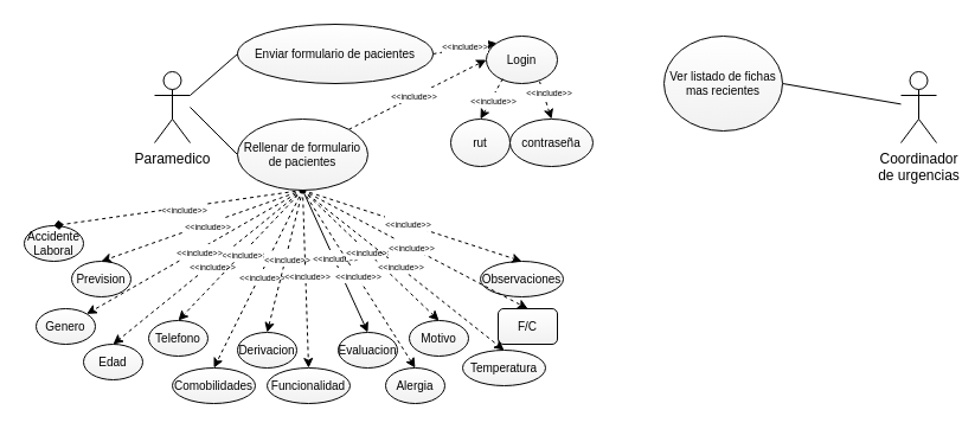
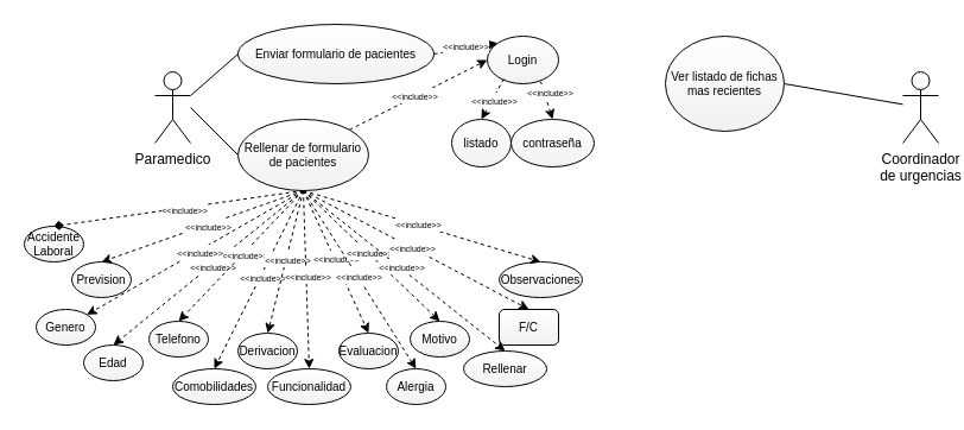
  <mxCell id="0" />
  <mxCell id="1" parent="0" />
  <mxCell id="2" value="Paramedico" style="shape=umlActor;verticalLabelPosition=bottom;verticalAlign=top;html=1;outlineConnect=0;" parent="1" vertex="1"><mxGeometry x="130" y="60" width="30" height="60" as="geometry" /></mxCell>
  <mxCell id="3" style="rounded=0;orthogonalLoop=1;jettySize=auto;html=1;dashed=1;exitX=1;exitY=0;exitDx=0;exitDy=0;entryX=0;entryY=0.5;entryDx=0;entryDy=0;" parent="1" source="12" target="10" edge="1"><mxGeometry relative="1" as="geometry"><mxPoint x="430" y="120" as="sourcePoint" /><mxPoint x="500" y="120" as="targetPoint" /></mxGeometry></mxCell>
  <mxCell id="4" value="&lt;font style=&quot;font-size: 7px;&quot;&gt;&amp;lt;&amp;lt;include&amp;gt;&amp;gt;&lt;/font&gt;" style="edgeLabel;html=1;align=center;verticalAlign=middle;resizable=0;points=[];" vertex="1" connectable="0" parent="3"><mxGeometry x="-0.043" y="1" relative="1" as="geometry"><mxPoint as="offset" /></mxGeometry></mxCell>
  <mxCell id="5" style="rounded=0;orthogonalLoop=1;jettySize=auto;html=1;entryX=1;entryY=0.5;entryDx=0;entryDy=0;endArrow=none;endFill=0;" parent="1" source="6" target="7" edge="1"><mxGeometry relative="1" as="geometry"><mxPoint x="720" y="90" as="targetPoint" /></mxGeometry></mxCell>
  <mxCell id="6" value="Coordinador&lt;div&gt;de urgencias&lt;/div&gt;" style="shape=umlActor;verticalLabelPosition=bottom;verticalAlign=top;html=1;outlineConnect=0;" parent="1" vertex="1"><mxGeometry x="760" y="60" width="30" height="60" as="geometry" /></mxCell>
  <mxCell id="7" value="Ver listado de fichas mas recientes" style="ellipse;whiteSpace=wrap;html=1;fillColor=#FFFFFF;gradientColor=#F1F1F1;strokeColor=#050505;fontSize=10;" parent="1" vertex="1"><mxGeometry x="560" y="30" width="100" height="80" as="geometry" /></mxCell>
  <mxCell id="8" style="rounded=0;orthogonalLoop=1;jettySize=auto;html=1;entryX=0.5;entryY=0;entryDx=0;entryDy=0;dashed=1;exitX=0.75;exitY=0.958;exitDx=0;exitDy=0;exitPerimeter=0;" edge="1" parent="1" source="10" target="18"><mxGeometry relative="1" as="geometry" /></mxCell>
  <mxCell id="9" value="&lt;font style=&quot;font-size: 7px;&quot;&gt;&amp;lt;&amp;lt;include&amp;gt;&amp;gt;&lt;/font&gt;" style="edgeLabel;html=1;align=center;verticalAlign=middle;resizable=0;points=[];" vertex="1" connectable="0" parent="8"><mxGeometry x="-0.185" relative="1" as="geometry"><mxPoint x="3" y="-5" as="offset" /></mxGeometry></mxCell>
  <mxCell id="10" value="Login" style="ellipse;whiteSpace=wrap;html=1;fillColor=#FFFFFF;gradientColor=#F1F1F1;strokeColor=#050505;fontSize=10;" vertex="1" parent="1"><mxGeometry x="410" y="30" width="60" height="40" as="geometry" /></mxCell>
  <mxCell id="11" value="" style="rounded=0;orthogonalLoop=1;jettySize=auto;html=1;exitX=0;exitY=0.5;exitDx=0;exitDy=0;endArrow=none;endFill=0;" edge="1" parent="1" source="12"><mxGeometry relative="1" as="geometry"><mxPoint x="160" y="90" as="targetPoint" /></mxGeometry></mxCell>
  <mxCell id="12" value="Rellenar de formulario de pacientes" style="ellipse;whiteSpace=wrap;html=1;fillColor=#FFFFFF;gradientColor=#F1F1F1;strokeColor=#050505;fontSize=10;" vertex="1" parent="1"><mxGeometry x="200" y="100" width="110" height="60" as="geometry" /></mxCell>
  <mxCell id="13" style="rounded=0;orthogonalLoop=1;jettySize=auto;html=1;entryX=0;entryY=0;entryDx=0;entryDy=0;dashed=1;exitX=1;exitY=0.5;exitDx=0;exitDy=0;" edge="1" parent="1" source="15" target="10"><mxGeometry relative="1" as="geometry"><mxPoint x="309" y="45" as="sourcePoint" /></mxGeometry></mxCell>
  <mxCell id="14" value="&lt;font style=&quot;font-size: 7px;&quot;&gt;&amp;lt;&amp;lt;include&amp;gt;&amp;gt;&lt;/font&gt;" style="edgeLabel;html=1;align=center;verticalAlign=middle;resizable=0;points=[];" vertex="1" connectable="0" parent="13"><mxGeometry x="-0.016" y="3" relative="1" as="geometry"><mxPoint as="offset" /></mxGeometry></mxCell>
  <mxCell id="15" value="&lt;div&gt;Enviar formulario de pacientes&lt;/div&gt;" style="ellipse;whiteSpace=wrap;html=1;fillColor=#FFFFFF;gradientColor=#F1F1F1;strokeColor=#050505;fontSize=10;" vertex="1" parent="1"><mxGeometry x="200" y="20" width="165" height="50" as="geometry" /></mxCell>
  <mxCell id="16" value="" style="rounded=0;orthogonalLoop=1;jettySize=auto;html=1;exitX=0;exitY=0.5;exitDx=0;exitDy=0;endArrow=none;endFill=0;entryX=1;entryY=0.333;entryDx=0;entryDy=0;entryPerimeter=0;" edge="1" parent="1" source="15" target="2"><mxGeometry relative="1" as="geometry"><mxPoint x="210" y="150" as="sourcePoint" /><mxPoint x="170" y="90" as="targetPoint" /></mxGeometry></mxCell>
  <mxCell id="17" value="Prevision" style="ellipse;whiteSpace=wrap;html=1;fillColor=#FFFFFF;gradientColor=#F1F1F1;strokeColor=#050505;fontSize=10;" vertex="1" parent="1"><mxGeometry x="60" y="220" width="50" height="30" as="geometry" /></mxCell>
  <mxCell id="18" value="contraseña" style="ellipse;whiteSpace=wrap;html=1;fillColor=#FFFFFF;gradientColor=#F1F1F1;strokeColor=#050505;fontSize=10;" vertex="1" parent="1"><mxGeometry x="430" y="100" width="70" height="40" as="geometry" /></mxCell>
- <mxCell id="19" value="rut" style="ellipse;whiteSpace=wrap;html=1;fillColor=#FFFFFF;gradientColor=#F1F1F1;strokeColor=#050505;fontSize=10;" vertex="1" parent="1"><mxGeometry x="380" y="100" width="50" height="40" as="geometry" /></mxCell>
+ <mxCell id="19" value="listado" style="ellipse;whiteSpace=wrap;html=1;fillColor=#FFFFFF;gradientColor=#F1F1F1;strokeColor=#050505;fontSize=10;" vertex="1" parent="1"><mxGeometry x="380" y="100" width="50" height="40" as="geometry" /></mxCell>
  <mxCell id="20" value="&lt;div&gt;Accidente&lt;/div&gt;&lt;div&gt;Laboral&lt;/div&gt;" style="ellipse;whiteSpace=wrap;html=1;fillColor=#FFFFFF;gradientColor=#F1F1F1;strokeColor=#050505;fontSize=10;" vertex="1" parent="1"><mxGeometry x="20" y="190" width="50" height="30" as="geometry" /></mxCell>
  <mxCell id="21" value="&lt;div&gt;Genero&lt;/div&gt;" style="ellipse;whiteSpace=wrap;html=1;fillColor=#FFFFFF;gradientColor=#F1F1F1;strokeColor=#050505;fontSize=10;" vertex="1" parent="1"><mxGeometry x="30" y="260" width="50" height="30" as="geometry" /></mxCell>
  <mxCell id="22" value="&lt;div&gt;Edad&lt;/div&gt;" style="ellipse;whiteSpace=wrap;html=1;fillColor=#FFFFFF;gradientColor=#F1F1F1;strokeColor=#050505;fontSize=10;" vertex="1" parent="1"><mxGeometry x="70" y="290" width="50" height="30" as="geometry" /></mxCell>
  <mxCell id="23" value="&lt;div&gt;Telefono&lt;/div&gt;" style="ellipse;whiteSpace=wrap;html=1;fillColor=#FFFFFF;gradientColor=#F1F1F1;strokeColor=#050505;fontSize=10;" vertex="1" parent="1"><mxGeometry x="125" y="270" width="50" height="30" as="geometry" /></mxCell>
  <mxCell id="24" value="Comobilidades" style="ellipse;whiteSpace=wrap;html=1;fillColor=#FFFFFF;gradientColor=#F1F1F1;strokeColor=#050505;fontSize=10;" vertex="1" parent="1"><mxGeometry x="145" y="310" width="70" height="30" as="geometry" /></mxCell>
  <mxCell id="25" value="&lt;div&gt;Funcionalidad&lt;/div&gt;" style="ellipse;whiteSpace=wrap;html=1;fillColor=#FFFFFF;gradientColor=#F1F1F1;strokeColor=#050505;fontSize=10;" vertex="1" parent="1"><mxGeometry x="225" y="310" width="70" height="30" as="geometry" /></mxCell>
  <mxCell id="26" value="Derivacion" style="ellipse;whiteSpace=wrap;html=1;fillColor=#FFFFFF;gradientColor=#F1F1F1;strokeColor=#050505;fontSize=10;" vertex="1" parent="1"><mxGeometry x="200" y="280" width="50" height="30" as="geometry" /></mxCell>
  <mxCell id="27" value="Evaluacion" style="ellipse;whiteSpace=wrap;html=1;fillColor=#FFFFFF;gradientColor=#F1F1F1;strokeColor=#050505;fontSize=10;" vertex="1" parent="1"><mxGeometry x="285" y="280" width="50" height="30" as="geometry" /></mxCell>
  <mxCell id="28" value="Alergia" style="ellipse;whiteSpace=wrap;html=1;fillColor=#FFFFFF;gradientColor=#F1F1F1;strokeColor=#050505;fontSize=10;" vertex="1" parent="1"><mxGeometry x="325" y="310" width="50" height="30" as="geometry" /></mxCell>
  <mxCell id="29" value="Motivo" style="ellipse;whiteSpace=wrap;html=1;fillColor=#FFFFFF;gradientColor=#F1F1F1;strokeColor=#050505;fontSize=10;" vertex="1" parent="1"><mxGeometry x="345" y="270" width="50" height="30" as="geometry" /></mxCell>
  <mxCell id="30" value="&lt;div&gt;F/C&lt;/div&gt;" style="whiteSpace=wrap;html=1;fillColor=#FFFFFF;gradientColor=#F1F1F1;strokeColor=#050505;fontSize=10;rounded=1;" vertex="1" parent="1"><mxGeometry x="420" y="260" width="50" height="30" as="geometry" /></mxCell>
- <mxCell id="31" value="&lt;div&gt;Temperatura&lt;/div&gt;" style="ellipse;whiteSpace=wrap;html=1;fillColor=#FFFFFF;gradientColor=#F1F1F1;strokeColor=#050505;fontSize=10;" vertex="1" parent="1"><mxGeometry x="390" y="295" width="70" height="30" as="geometry" /></mxCell>
- <mxCell id="32" value="Observaciones" style="ellipse;whiteSpace=wrap;html=1;fillColor=#FFFFFF;gradientColor=#F1F1F1;strokeColor=#050505;fontSize=10;" vertex="1" parent="1"><mxGeometry x="405" y="220" width="70" height="30" as="geometry" /></mxCell>
+ <mxCell id="31" value="&lt;div&gt;Rellenar&lt;/div&gt;" style="ellipse;whiteSpace=wrap;html=1;fillColor=#FFFFFF;gradientColor=#F1F1F1;strokeColor=#050505;fontSize=10;" vertex="1" parent="1"><mxGeometry x="390" y="295" width="70" height="30" as="geometry" /></mxCell>
+ <mxCell id="32" value="Observaciones" style="ellipse;whiteSpace=wrap;html=1;fillColor=#FFFFFF;gradientColor=#F1F1F1;strokeColor=#050505;fontSize=10;" vertex="1" parent="1"><mxGeometry x="420" y="220" width="70" height="30" as="geometry" /></mxCell>
  <mxCell id="33" style="rounded=0;orthogonalLoop=1;jettySize=auto;html=1;dashed=1;exitX=0.5;exitY=1;exitDx=0;exitDy=0;entryX=0.5;entryY=0;entryDx=0;entryDy=0;" edge="1" parent="1" source="12" target="17"><mxGeometry relative="1" as="geometry"><mxPoint x="370" y="119" as="sourcePoint" /><mxPoint x="486" y="60" as="targetPoint" /></mxGeometry></mxCell>
  <mxCell id="34" value="&lt;font style=&quot;font-size: 7px;&quot;&gt;&amp;lt;&amp;lt;include&amp;gt;&amp;gt;&lt;/font&gt;" style="edgeLabel;html=1;align=center;verticalAlign=middle;resizable=0;points=[];" vertex="1" connectable="0" parent="33"><mxGeometry x="-0.043" y="1" relative="1" as="geometry"><mxPoint as="offset" /></mxGeometry></mxCell>
  <mxCell id="35" style="rounded=0;orthogonalLoop=1;jettySize=auto;html=1;dashed=1;exitX=0.5;exitY=1;exitDx=0;exitDy=0;entryX=0.5;entryY=0;entryDx=0;entryDy=0;endArrow=diamond;" edge="1" parent="1" source="12" target="20"><mxGeometry relative="1" as="geometry"><mxPoint x="340" y="199" as="sourcePoint" /><mxPoint x="456" y="140" as="targetPoint" /></mxGeometry></mxCell>
  <mxCell id="36" value="&lt;font style=&quot;font-size: 7px;&quot;&gt;&amp;lt;&amp;lt;include&amp;gt;&amp;gt;&lt;/font&gt;" style="edgeLabel;html=1;align=center;verticalAlign=middle;resizable=0;points=[];" vertex="1" connectable="0" parent="35"><mxGeometry x="-0.043" y="1" relative="1" as="geometry"><mxPoint as="offset" /></mxGeometry></mxCell>
  <mxCell id="37" style="rounded=0;orthogonalLoop=1;jettySize=auto;html=1;dashed=1;entryX=0.5;entryY=0;entryDx=0;entryDy=0;exitX=0.5;exitY=1;exitDx=0;exitDy=0;" edge="1" parent="1" source="12" target="22"><mxGeometry relative="1" as="geometry"><mxPoint x="250" y="229" as="sourcePoint" /><mxPoint x="366" y="170" as="targetPoint" /></mxGeometry></mxCell>
  <mxCell id="38" value="&lt;font style=&quot;font-size: 7px;&quot;&gt;&amp;lt;&amp;lt;include&amp;gt;&amp;gt;&lt;/font&gt;" style="edgeLabel;html=1;align=center;verticalAlign=middle;resizable=0;points=[];" vertex="1" connectable="0" parent="37"><mxGeometry x="-0.043" y="1" relative="1" as="geometry"><mxPoint as="offset" /></mxGeometry></mxCell>
  <mxCell id="39" style="rounded=0;orthogonalLoop=1;jettySize=auto;html=1;dashed=1;entryX=0.5;entryY=0;entryDx=0;entryDy=0;exitX=0.5;exitY=1;exitDx=0;exitDy=0;" edge="1" parent="1" source="12" target="24"><mxGeometry relative="1" as="geometry"><mxPoint x="270" y="180" as="sourcePoint" /><mxPoint x="461" y="220" as="targetPoint" /></mxGeometry></mxCell>
  <mxCell id="40" value="&lt;font style=&quot;font-size: 7px;&quot;&gt;&amp;lt;&amp;lt;include&amp;gt;&amp;gt;&lt;/font&gt;" style="edgeLabel;html=1;align=center;verticalAlign=middle;resizable=0;points=[];" vertex="1" connectable="0" parent="39"><mxGeometry x="-0.043" y="1" relative="1" as="geometry"><mxPoint as="offset" /></mxGeometry></mxCell>
  <mxCell id="41" style="rounded=0;orthogonalLoop=1;jettySize=auto;html=1;dashed=1;exitX=0.5;exitY=1;exitDx=0;exitDy=0;entryX=0.5;entryY=0;entryDx=0;entryDy=0;" edge="1" parent="1" source="12" target="23"><mxGeometry relative="1" as="geometry"><mxPoint x="250" y="319" as="sourcePoint" /><mxPoint x="366" y="260" as="targetPoint" /></mxGeometry></mxCell>
  <mxCell id="42" value="&lt;font style=&quot;font-size: 7px;&quot;&gt;&amp;lt;&amp;lt;include&amp;gt;&amp;gt;&lt;/font&gt;" style="edgeLabel;html=1;align=center;verticalAlign=middle;resizable=0;points=[];" vertex="1" connectable="0" parent="41"><mxGeometry x="-0.043" y="1" relative="1" as="geometry"><mxPoint as="offset" /></mxGeometry></mxCell>
  <mxCell id="43" style="rounded=0;orthogonalLoop=1;jettySize=auto;html=1;dashed=1;exitX=0.5;exitY=1;exitDx=0;exitDy=0;entryX=0.5;entryY=0;entryDx=0;entryDy=0;" edge="1" parent="1" source="12" target="26"><mxGeometry relative="1" as="geometry"><mxPoint x="280" y="319" as="sourcePoint" /><mxPoint x="396" y="260" as="targetPoint" /></mxGeometry></mxCell>
  <mxCell id="44" value="&lt;font style=&quot;font-size: 7px;&quot;&gt;&amp;lt;&amp;lt;include&amp;gt;&amp;gt;&lt;/font&gt;" style="edgeLabel;html=1;align=center;verticalAlign=middle;resizable=0;points=[];" vertex="1" connectable="0" parent="43"><mxGeometry x="-0.043" y="1" relative="1" as="geometry"><mxPoint as="offset" /></mxGeometry></mxCell>
  <mxCell id="45" style="rounded=0;orthogonalLoop=1;jettySize=auto;html=1;dashed=1;exitX=0.5;exitY=1;exitDx=0;exitDy=0;entryX=0.5;entryY=0;entryDx=0;entryDy=0;" edge="1" parent="1" source="12" target="25"><mxGeometry relative="1" as="geometry"><mxPoint x="330" y="279" as="sourcePoint" /><mxPoint x="446" y="220" as="targetPoint" /></mxGeometry></mxCell>
  <mxCell id="46" value="&lt;font style=&quot;font-size: 7px;&quot;&gt;&amp;lt;&amp;lt;include&amp;gt;&amp;gt;&lt;/font&gt;" style="edgeLabel;html=1;align=center;verticalAlign=middle;resizable=0;points=[];" vertex="1" connectable="0" parent="45"><mxGeometry x="-0.043" y="1" relative="1" as="geometry"><mxPoint as="offset" /></mxGeometry></mxCell>
- <mxCell id="47" style="rounded=0;orthogonalLoop=1;jettySize=auto;html=1;dashed=0;exitX=0.5;exitY=1;exitDx=0;exitDy=0;entryX=0.5;entryY=0;entryDx=0;entryDy=0;" edge="1" parent="1" source="12" target="27"><mxGeometry relative="1" as="geometry"><mxPoint x="280" y="349" as="sourcePoint" /><mxPoint x="396" y="290" as="targetPoint" /></mxGeometry></mxCell>
+ <mxCell id="47" style="rounded=0;orthogonalLoop=1;jettySize=auto;html=1;dashed=1;exitX=0.5;exitY=1;exitDx=0;exitDy=0;entryX=0.5;entryY=0;entryDx=0;entryDy=0;" edge="1" parent="1" source="12" target="27"><mxGeometry relative="1" as="geometry"><mxPoint x="280" y="349" as="sourcePoint" /><mxPoint x="396" y="290" as="targetPoint" /></mxGeometry></mxCell>
  <mxCell id="48" value="&lt;font style=&quot;font-size: 7px;&quot;&gt;&amp;lt;&amp;lt;include&amp;gt;&amp;gt;&lt;/font&gt;" style="edgeLabel;html=1;align=center;verticalAlign=middle;resizable=0;points=[];" vertex="1" connectable="0" parent="47"><mxGeometry x="-0.043" y="1" relative="1" as="geometry"><mxPoint as="offset" /></mxGeometry></mxCell>
  <mxCell id="49" style="rounded=0;orthogonalLoop=1;jettySize=auto;html=1;dashed=1;exitX=0.5;exitY=1;exitDx=0;exitDy=0;entryX=0.5;entryY=0;entryDx=0;entryDy=0;" edge="1" parent="1" source="12" target="28"><mxGeometry relative="1" as="geometry"><mxPoint x="350" y="249" as="sourcePoint" /><mxPoint x="466" y="190" as="targetPoint" /></mxGeometry></mxCell>
  <mxCell id="50" value="&lt;font style=&quot;font-size: 7px;&quot;&gt;&amp;lt;&amp;lt;include&amp;gt;&amp;gt;&lt;/font&gt;" style="edgeLabel;html=1;align=center;verticalAlign=middle;resizable=0;points=[];" vertex="1" connectable="0" parent="49"><mxGeometry x="-0.043" y="1" relative="1" as="geometry"><mxPoint as="offset" /></mxGeometry></mxCell>
  <mxCell id="51" style="rounded=0;orthogonalLoop=1;jettySize=auto;html=1;dashed=1;exitX=0.5;exitY=1;exitDx=0;exitDy=0;entryX=0.5;entryY=0;entryDx=0;entryDy=0;" edge="1" parent="1" source="12" target="29"><mxGeometry relative="1" as="geometry"><mxPoint x="380" y="309" as="sourcePoint" /><mxPoint x="496" y="250" as="targetPoint" /></mxGeometry></mxCell>
  <mxCell id="52" value="&lt;font style=&quot;font-size: 7px;&quot;&gt;&amp;lt;&amp;lt;include&amp;gt;&amp;gt;&lt;/font&gt;" style="edgeLabel;html=1;align=center;verticalAlign=middle;resizable=0;points=[];" vertex="1" connectable="0" parent="51"><mxGeometry x="-0.043" y="1" relative="1" as="geometry"><mxPoint as="offset" /></mxGeometry></mxCell>
  <mxCell id="53" style="rounded=0;orthogonalLoop=1;jettySize=auto;html=1;dashed=1;entryX=0.5;entryY=0;entryDx=0;entryDy=0;exitX=0.5;exitY=1;exitDx=0;exitDy=0;" edge="1" parent="1" source="12" target="31"><mxGeometry relative="1" as="geometry"><mxPoint x="460" y="309" as="sourcePoint" /><mxPoint x="576" y="250" as="targetPoint" /></mxGeometry></mxCell>
  <mxCell id="54" value="&lt;font style=&quot;font-size: 7px;&quot;&gt;&amp;lt;&amp;lt;include&amp;gt;&amp;gt;&lt;/font&gt;" style="edgeLabel;html=1;align=center;verticalAlign=middle;resizable=0;points=[];" vertex="1" connectable="0" parent="53"><mxGeometry x="-0.043" y="1" relative="1" as="geometry"><mxPoint as="offset" /></mxGeometry></mxCell>
  <mxCell id="55" style="rounded=0;orthogonalLoop=1;jettySize=auto;html=1;dashed=1;exitX=0.5;exitY=1;exitDx=0;exitDy=0;entryX=0.5;entryY=0;entryDx=0;entryDy=0;" edge="1" parent="1" source="12" target="30"><mxGeometry relative="1" as="geometry"><mxPoint x="450" y="339" as="sourcePoint" /><mxPoint x="566" y="280" as="targetPoint" /></mxGeometry></mxCell>
  <mxCell id="56" value="&lt;font style=&quot;font-size: 7px;&quot;&gt;&amp;lt;&amp;lt;include&amp;gt;&amp;gt;&lt;/font&gt;" style="edgeLabel;html=1;align=center;verticalAlign=middle;resizable=0;points=[];" vertex="1" connectable="0" parent="55"><mxGeometry x="-0.043" y="1" relative="1" as="geometry"><mxPoint as="offset" /></mxGeometry></mxCell>
  <mxCell id="57" style="rounded=0;orthogonalLoop=1;jettySize=auto;html=1;dashed=1;exitX=0.5;exitY=1;exitDx=0;exitDy=0;entryX=0.5;entryY=0;entryDx=0;entryDy=0;" edge="1" parent="1" source="12" target="32"><mxGeometry relative="1" as="geometry"><mxPoint x="500" y="319" as="sourcePoint" /><mxPoint x="616" y="260" as="targetPoint" /></mxGeometry></mxCell>
  <mxCell id="58" value="&lt;font style=&quot;font-size: 7px;&quot;&gt;&amp;lt;&amp;lt;include&amp;gt;&amp;gt;&lt;/font&gt;" style="edgeLabel;html=1;align=center;verticalAlign=middle;resizable=0;points=[];" vertex="1" connectable="0" parent="57"><mxGeometry x="-0.043" y="1" relative="1" as="geometry"><mxPoint as="offset" /></mxGeometry></mxCell>
  <mxCell id="59" style="rounded=0;orthogonalLoop=1;jettySize=auto;html=1;dashed=1;exitX=0.5;exitY=1;exitDx=0;exitDy=0;entryX=1;entryY=0;entryDx=0;entryDy=0;" edge="1" parent="1" source="12" target="21"><mxGeometry relative="1" as="geometry"><mxPoint x="470" y="219" as="sourcePoint" /><mxPoint x="586" y="160" as="targetPoint" /></mxGeometry></mxCell>
  <mxCell id="60" value="&lt;font style=&quot;font-size: 7px;&quot;&gt;&amp;lt;&amp;lt;include&amp;gt;&amp;gt;&lt;/font&gt;" style="edgeLabel;html=1;align=center;verticalAlign=middle;resizable=0;points=[];" vertex="1" connectable="0" parent="59"><mxGeometry x="-0.043" y="1" relative="1" as="geometry"><mxPoint as="offset" /></mxGeometry></mxCell>
  <mxCell id="61" style="rounded=0;orthogonalLoop=1;jettySize=auto;html=1;dashed=1;entryX=0.5;entryY=0;entryDx=0;entryDy=0;exitX=0.23;exitY=0.9;exitDx=0;exitDy=0;exitPerimeter=0;" edge="1" parent="1" source="10" target="19"><mxGeometry relative="1" as="geometry"><mxPoint x="400" y="70" as="sourcePoint" /><mxPoint x="656" y="140" as="targetPoint" /></mxGeometry></mxCell>
  <mxCell id="62" value="&lt;font style=&quot;font-size: 7px;&quot;&gt;&amp;lt;&amp;lt;include&amp;gt;&amp;gt;&lt;/font&gt;" style="edgeLabel;html=1;align=center;verticalAlign=middle;resizable=0;points=[];" vertex="1" connectable="0" parent="61"><mxGeometry x="-0.043" y="1" relative="1" as="geometry"><mxPoint as="offset" /></mxGeometry></mxCell>
  <mxCell id="63" style="edgeStyle=orthogonalEdgeStyle;rounded=0;orthogonalLoop=1;jettySize=auto;html=1;exitX=0.5;exitY=1;exitDx=0;exitDy=0;" edge="1" parent="1" source="30" target="30"><mxGeometry relative="1" as="geometry" /></mxCell>
